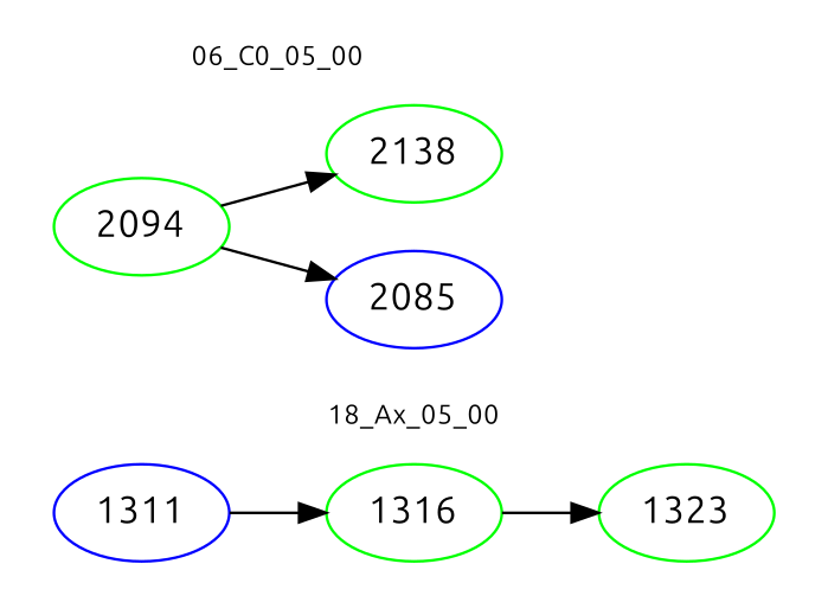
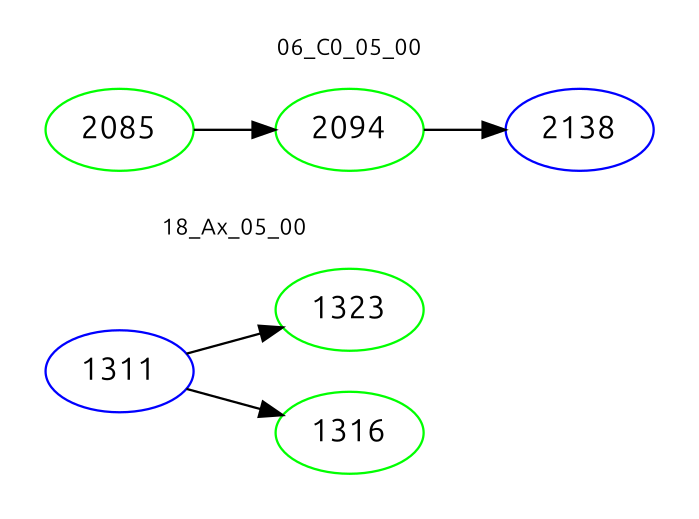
  digraph {
    fontname=Ubuntu
    rankdir=LR
    node [color=green fontname=Ubuntu]
    edge [color=black fontname=Ubuntu]
    n1 [label=1316]
    n2 [color=blue label=1311]
    n3 [label=1323]
    n4 [label=2094]
-   n5 [color=blue label=2085]
-   n6 [label=2138]
+   n5 [label=2085]
+   n6 [color=blue label=2138]
    subgraph cluster_1 {
      color=white
      fontsize=10
      label="18_Ax_05_00"
      n1
      n2
      n3
    }
    subgraph cluster_2 {
      color=white
      fontsize=10
      label="06_C0_05_00"
      n4
      n5
      n6
    }
-   n1 -> n3
+   n2 -> n3
    n2 -> n1
-   n4 -> n5
+   n5 -> n4
    n4 -> n6
  }
